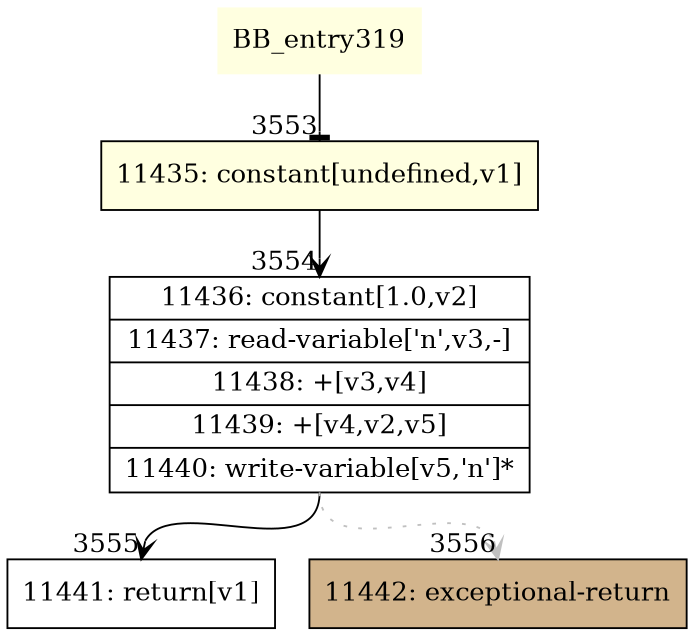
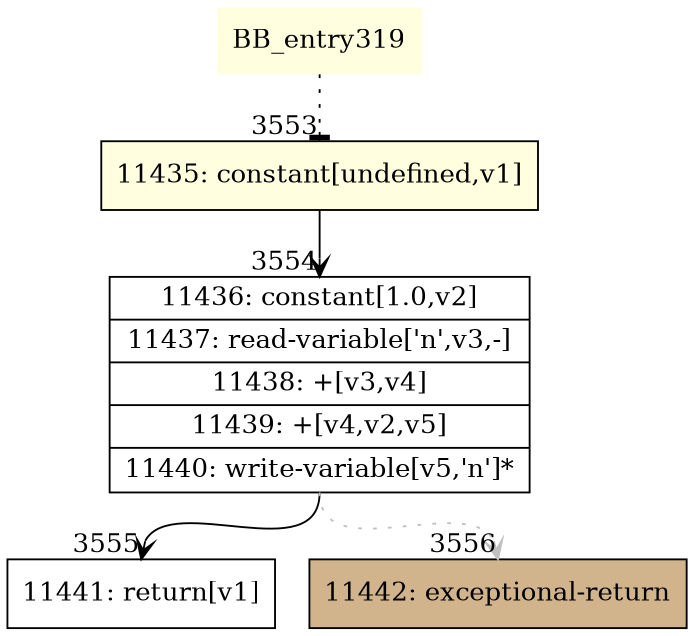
  digraph {
    rankdir=TD
    node [fillcolor=lightyellow shape=record style=filled]
    edge [arrowhead=vee headport=n style=dotted tailport=s]
    BB_entry319 [shape=none]
    n2 [label="{11435: constant[undefined,v1]}"]
    n3 [fillcolor=white label="{11436: constant[1.0,v2]|11437: read-variable['n',v3,-]|11438: +[v3,v4]|11439: +[v4,v2,v5]|11440: write-variable[v5,'n']*}"]
    n4 [fillcolor=white label="{11441: return[v1]}"]
    n5 [fillcolor=tan label="{11442: exceptional-return}"]
-   BB_entry319 -> n2 [arrowhead=tee headlabel="    3553" style=solid]
+   BB_entry319 -> n2 [arrowhead=tee headlabel="    3553"]
    n2 -> n3 [headlabel="      3554" style=solid]
    n3 -> n4 [headlabel="      3555" style=solid]
    n3 -> n5 [color=gray headlabel="      3556"]
  }
